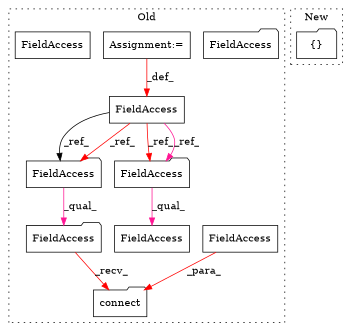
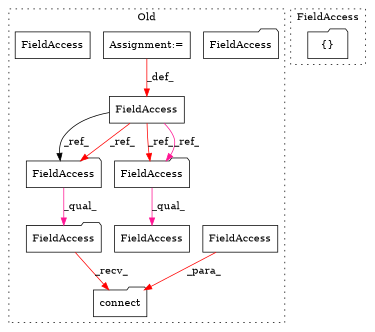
  digraph {
    node [a=22 l=23 s=1651 shape=folder]
    edge [color=red]
    n1 [a=32 l="8,1" label=connect s="1681,1717"]
    n2 [l=28 label=FieldAccess s=1689 shape=box]
    n3 [l=29 label=FieldAccess]
    n4 [label=FieldAccess s=1541 shape=box]
    n5 [label=FieldAccess]
    n6 [a=7 l=1 label="Assignment:=" s=1564 shape=box]
    n7 [label=FieldAccess s=1596 shape=box]
    n8 [l=28 label=FieldAccess s=1596 shape=box]
    n9 [label=FieldAccess]
    n10 [label=FieldAccess s=1596]
    n11 [a=4 l="1,1" label="{}" s="1305,1318"]
    subgraph cluster_1 {
      label=Old
      style=dotted
      n1
      n2
      n3
      n4
      n5
      n6
      n7
      n8
      n9
      n10
    }
    subgraph cluster_2 {
-     label=New
+     label=FieldAccess
      style=dotted
      n11
    }
    n2 -> n1 [label=_para_]
    n3 -> n1 [label=_recv_]
    n4 -> n9 [label=_ref_ color=black]
    n4 -> n9 [label=_ref_]
    n4 -> n10 [label=_ref_]
    n4 -> n10 [label=_ref_ color=deeppink]
    n6 -> n4 [label=_def_]
    n9 -> n3 [label=_qual_ color=deeppink]
    n10 -> n8 [label=_qual_ color=deeppink]
  }
